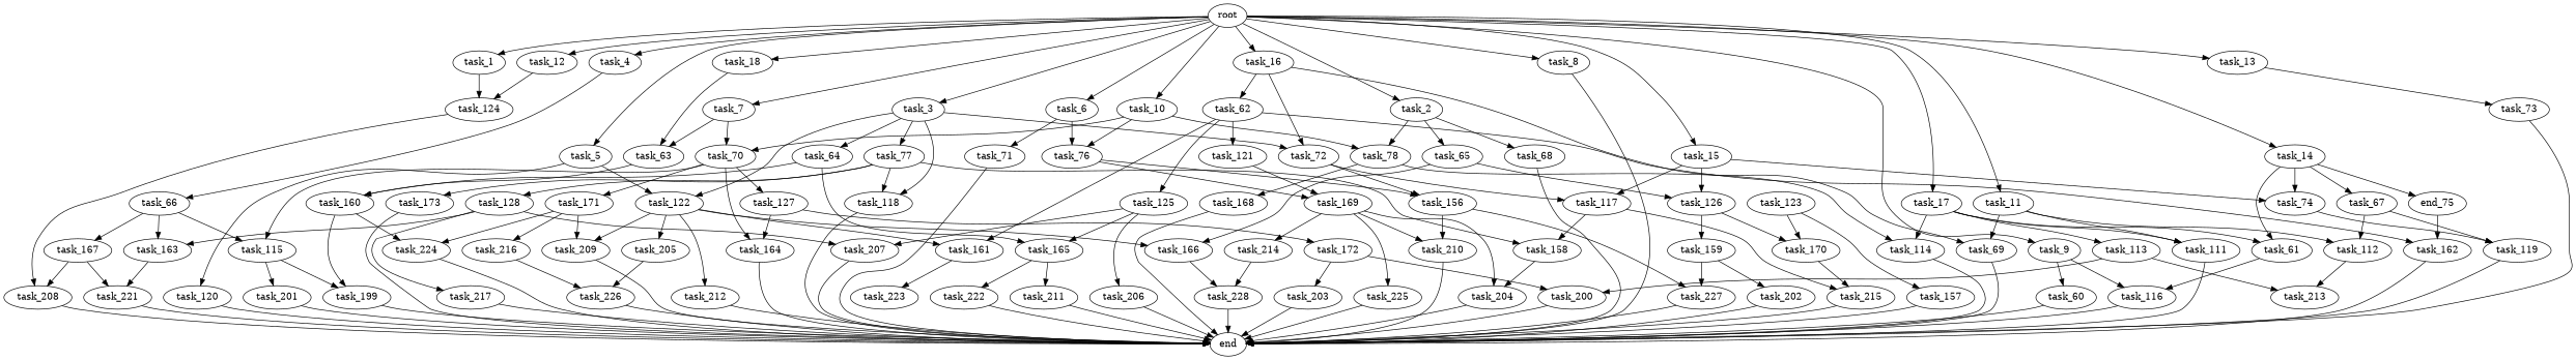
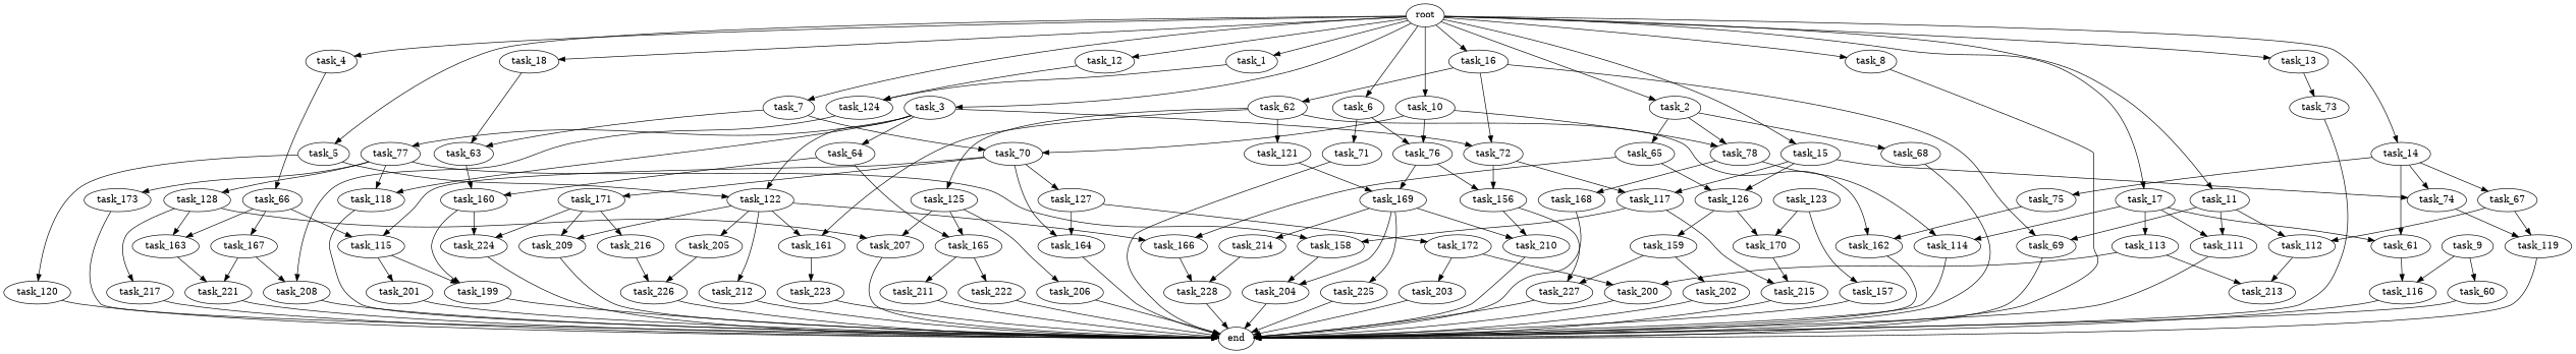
  digraph {
    root
    task_1
    task_2
    task_3
    task_4
    task_5
    task_6
    task_7
    task_8
    task_9
    task_10
    task_11
    task_12
    task_13
    task_14
    task_15
    task_16
    task_17
    task_18
    task_124
    task_65
    task_68
    task_78
    task_64
    task_72
    task_77
    task_118
    task_122
    task_66
    task_120
    task_71
    task_76
    task_63
    task_70
    end
    task_60
    task_116
    task_69
    task_111
    task_112
    task_73
    task_61
    task_67
    task_74
-   task_75 [label=end_75]
+   task_75
    task_117
    task_126
    task_62
    task_113
    task_114
    task_208
    task_166
    task_168
    task_160
    task_165
    task_156
    task_128
    task_158
    task_173
    task_161
    task_205
    task_209
    task_212
    task_115
    task_163
    task_167
    task_169
    task_127
    task_164
    task_171
    task_213
    task_119
    task_162
    task_215
    task_170
    task_159
    task_121
    task_125
    task_200
    task_206
    task_207
    task_223
    task_199
    task_224
    task_211
    task_222
    task_228
    task_201
    task_221
    task_172
    task_216
    task_123
    task_157
    task_210
    task_227
    task_204
    task_214
    task_225
    task_217
    task_226
    task_202
    task_203
    root -> task_1
    root -> task_2
    root -> task_3
    root -> task_4
    root -> task_5
    root -> task_6
    root -> task_7
    root -> task_8
-   root -> task_9
    root -> task_10
    root -> task_11
    root -> task_12
    root -> task_13
    root -> task_14
    root -> task_15
    root -> task_16
    root -> task_17
    root -> task_18
    task_1 -> task_124
    task_2 -> task_65
    task_2 -> task_68
    task_2 -> task_78
    task_3 -> task_64
    task_3 -> task_72
    task_3 -> task_77
    task_3 -> task_118
    task_3 -> task_122
    task_4 -> task_66
    task_5 -> task_122
    task_5 -> task_120
    task_6 -> task_71
    task_6 -> task_76
    task_7 -> task_63
    task_7 -> task_70
    task_8 -> end
    task_9 -> task_60
    task_9 -> task_116
    task_10 -> task_78
    task_10 -> task_76
    task_10 -> task_70
    task_11 -> task_69
    task_11 -> task_111
    task_11 -> task_112
    task_12 -> task_124
    task_13 -> task_73
    task_14 -> task_61
    task_14 -> task_67
    task_14 -> task_74
    task_14 -> task_75
    task_15 -> task_74
    task_15 -> task_117
    task_15 -> task_126
    task_16 -> task_72
    task_16 -> task_69
    task_16 -> task_62
    task_17 -> task_111
    task_17 -> task_61
    task_17 -> task_113
    task_17 -> task_114
    task_18 -> task_63
    task_124 -> task_208
    task_65 -> task_126
    task_65 -> task_166
    task_68 -> end
    task_78 -> task_114
    task_78 -> task_168
    task_64 -> task_160
    task_64 -> task_165
    task_72 -> task_117
    task_72 -> task_156
    task_77 -> task_118
    task_77 -> task_128
    task_77 -> task_158
    task_77 -> task_173
    task_118 -> end
    task_122 -> task_166
    task_122 -> task_161
    task_122 -> task_205
    task_122 -> task_209
    task_122 -> task_212
    task_66 -> task_115
    task_66 -> task_163
    task_66 -> task_167
    task_120 -> end
    task_71 -> end
    task_76 -> task_156
    task_76 -> task_169
    task_63 -> task_160
    task_70 -> task_115
    task_70 -> task_127
    task_70 -> task_164
    task_70 -> task_171
    task_60 -> end
    task_116 -> end
    task_69 -> end
    task_111 -> end
    task_112 -> task_213
    task_73 -> end
    task_61 -> task_116
    task_67 -> task_112
    task_67 -> task_119
    task_74 -> task_119
    task_75 -> task_162
    task_117 -> task_158
    task_117 -> task_215
    task_126 -> task_170
    task_126 -> task_159
    task_62 -> task_161
    task_62 -> task_162
    task_62 -> task_121
    task_62 -> task_125
    task_113 -> task_213
    task_113 -> task_200
    task_114 -> end
    task_208 -> end
    task_166 -> task_228
    task_168 -> end
    task_160 -> task_199
    task_160 -> task_224
    task_165 -> task_211
    task_165 -> task_222
    task_156 -> task_210
    task_156 -> task_227
    task_128 -> task_163
    task_128 -> task_207
    task_128 -> task_217
    task_158 -> task_204
    task_173 -> end
    task_161 -> task_223
    task_205 -> task_226
    task_209 -> end
    task_212 -> end
    task_115 -> task_199
    task_115 -> task_201
    task_163 -> task_221
    task_167 -> task_208
    task_167 -> task_221
    task_169 -> task_210
    task_169 -> task_204
    task_169 -> task_214
    task_169 -> task_225
    task_127 -> task_164
    task_127 -> task_172
    task_164 -> end
    task_171 -> task_209
    task_171 -> task_224
    task_171 -> task_216
    task_119 -> end
    task_162 -> end
    task_215 -> end
    task_170 -> task_215
    task_159 -> task_227
    task_159 -> task_202
    task_121 -> task_169
    task_125 -> task_165
    task_125 -> task_206
    task_125 -> task_207
    task_200 -> end
    task_206 -> end
    task_207 -> end
+   task_223 -> end
    task_199 -> end
    task_224 -> end
    task_211 -> end
    task_222 -> end
    task_228 -> end
    task_201 -> end
    task_221 -> end
    task_172 -> task_200
    task_172 -> task_203
    task_216 -> task_226
    task_123 -> task_170
    task_123 -> task_157
    task_157 -> end
    task_210 -> end
    task_227 -> end
    task_204 -> end
    task_214 -> task_228
    task_225 -> end
    task_217 -> end
    task_226 -> end
    task_202 -> end
    task_203 -> end
  }
